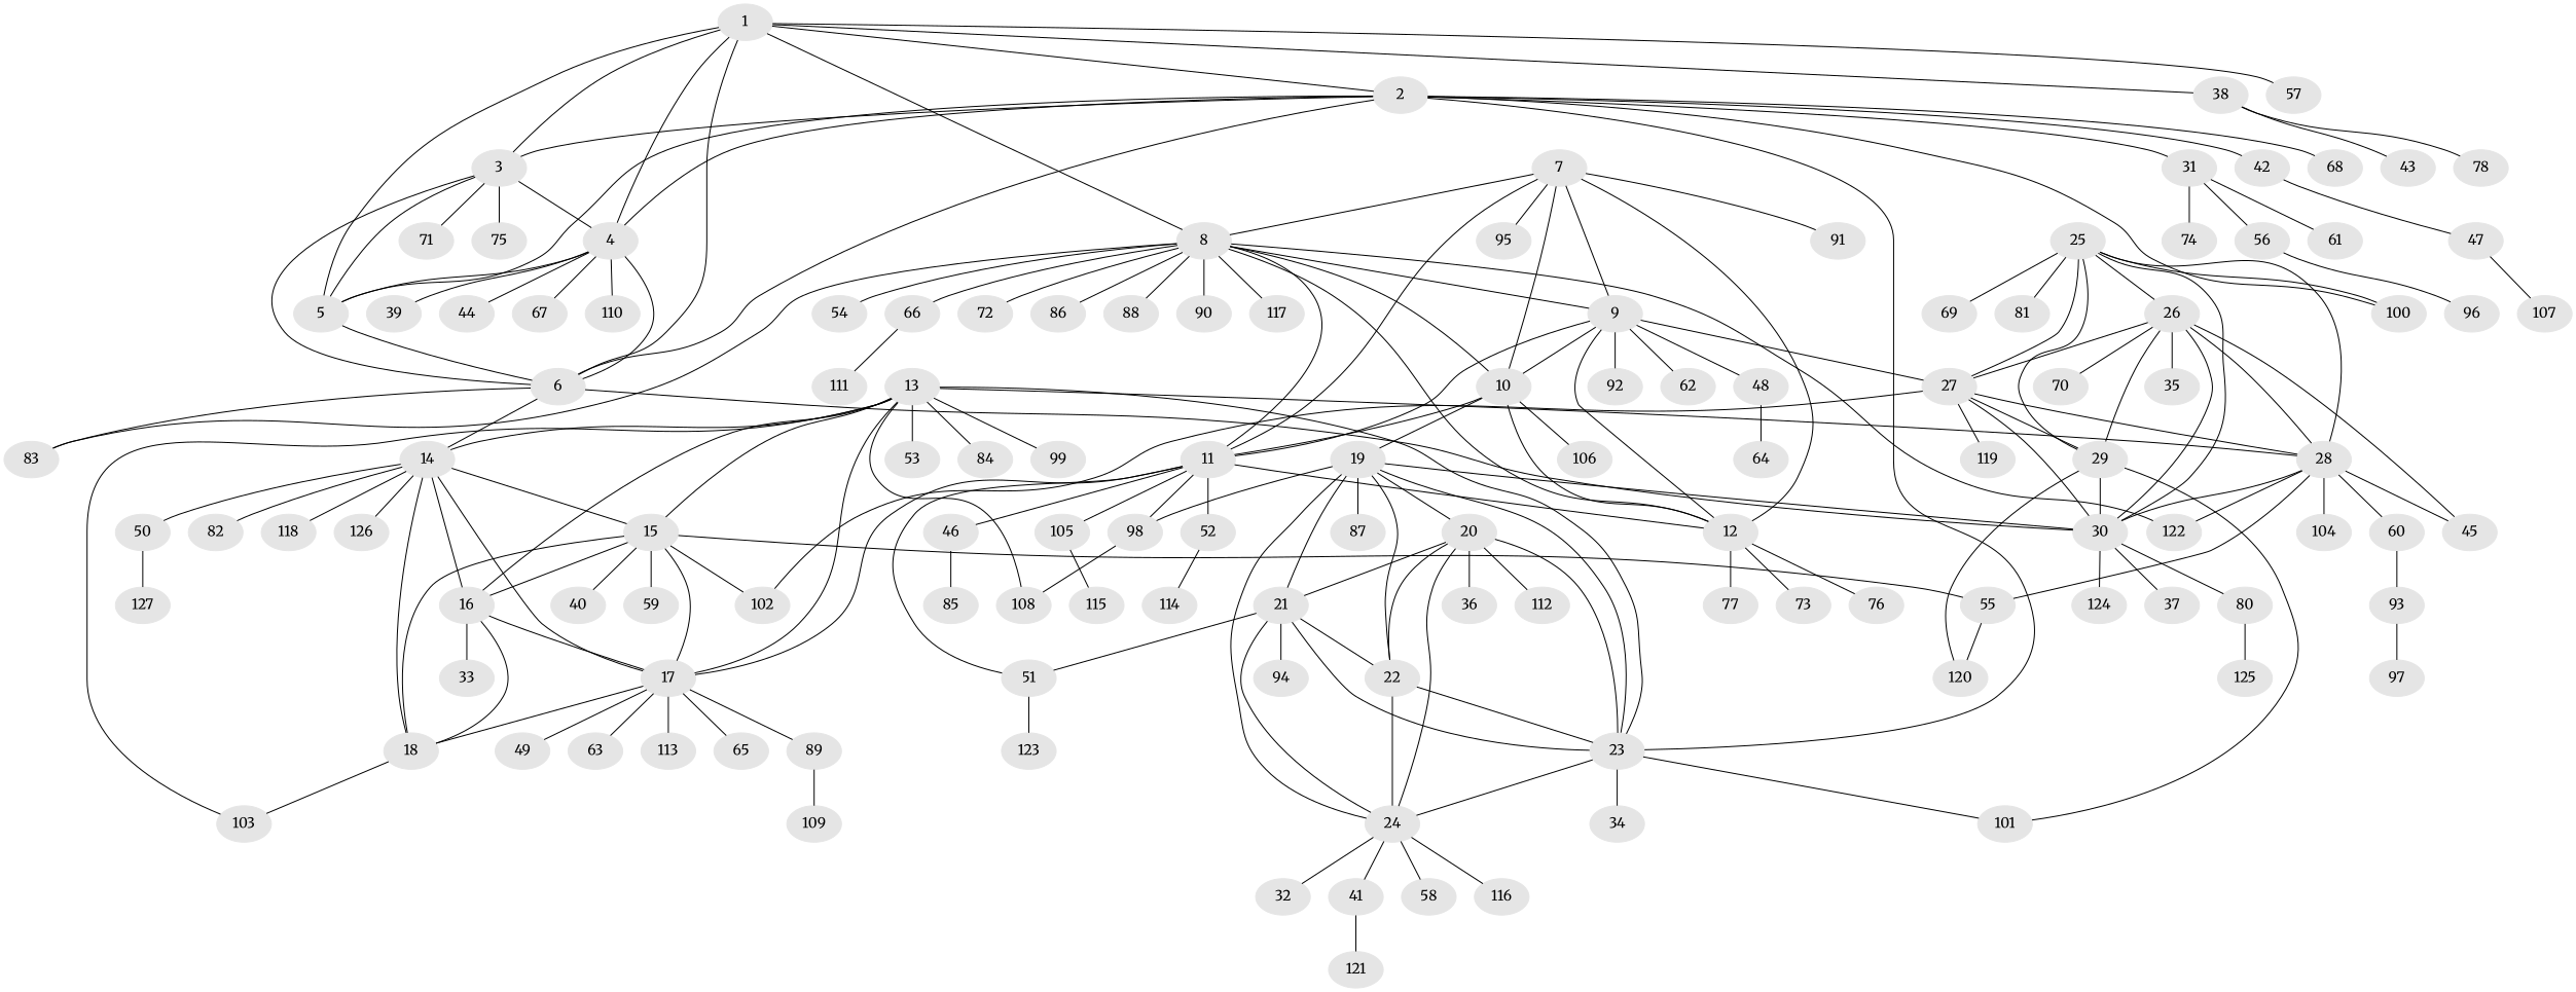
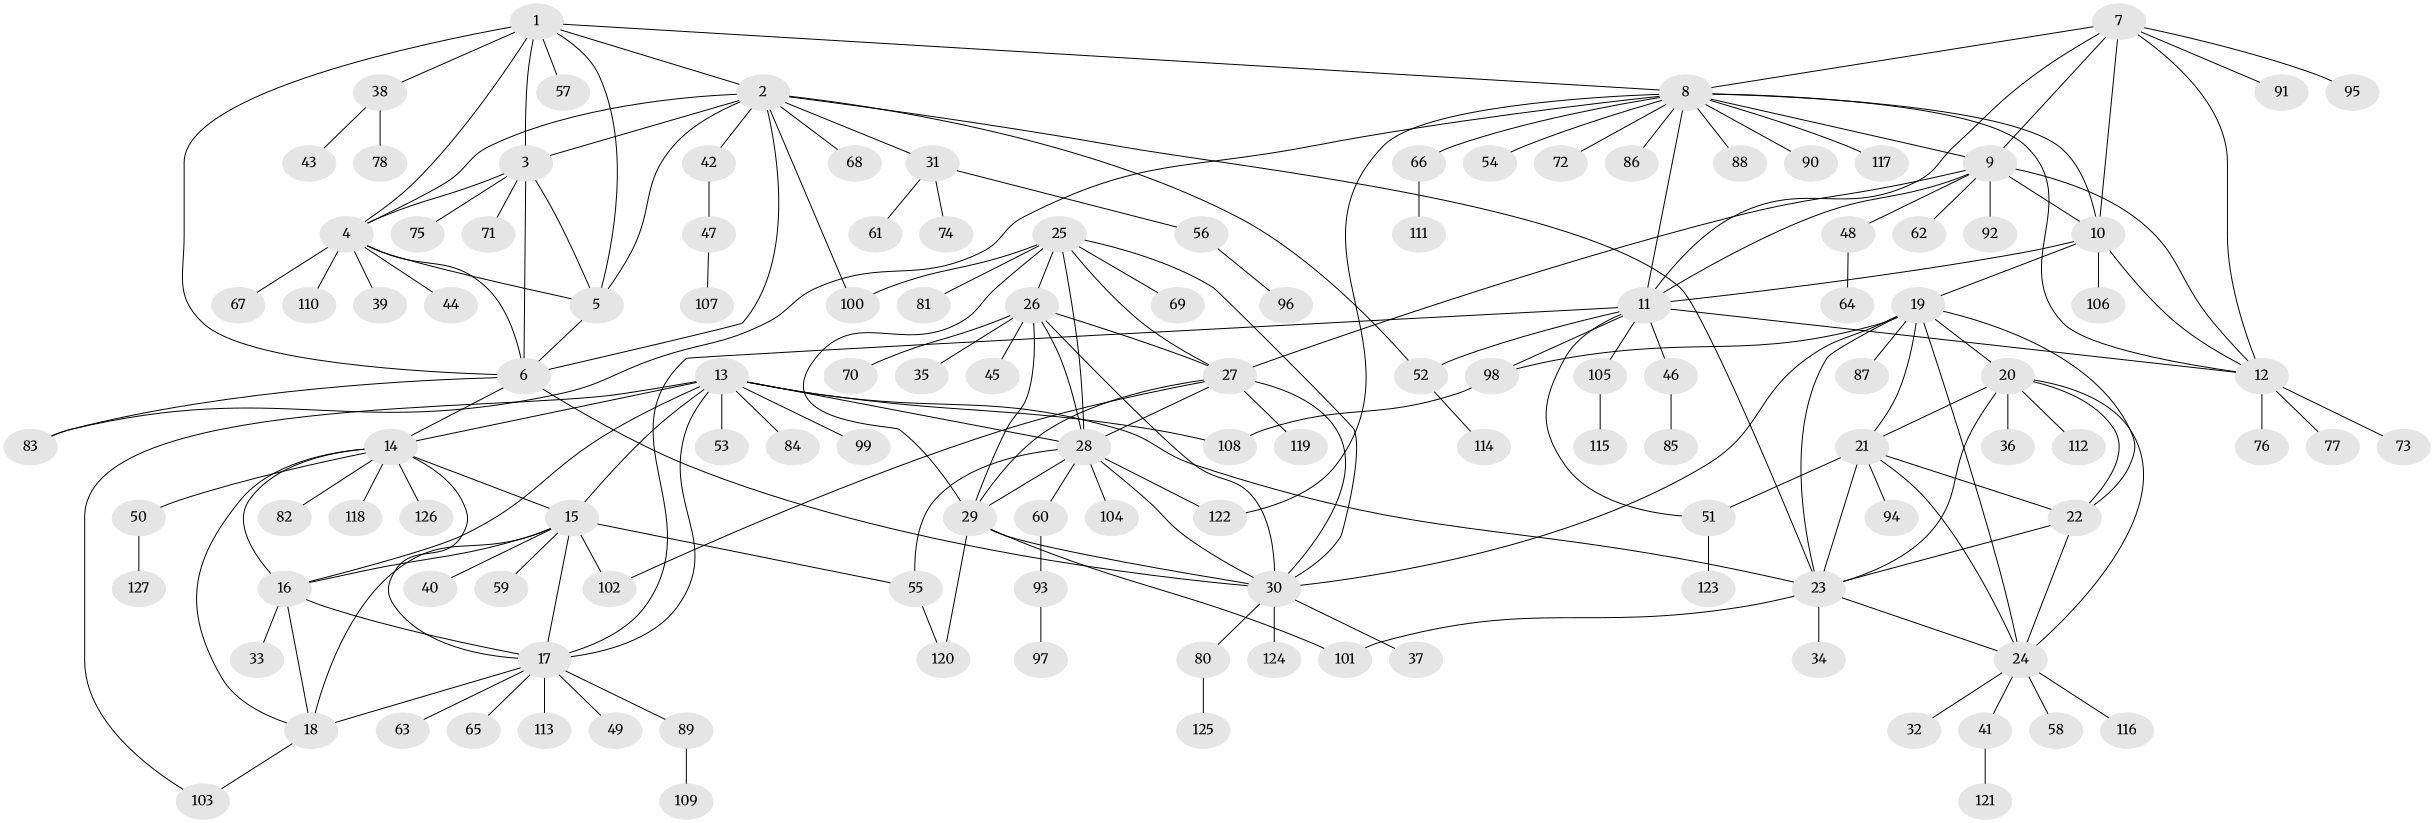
  graph {
    fontname=Merriweather
    node [color=gray90 fontname=Merriweather style=filled]
    edge [fontname=Merriweather]
    1
    2
    3
    4
    5
    6
    8
    38
    57
    23
    31
    42
    52
    68
    100
    71
    75
    39
    44
    67
    110
    14
    30
    83
    9
    10
    11
    12
    54
    66
    72
    86
    88
    90
    117
    122
    43
    78
    24
    34
    101
    56
    61
    74
    47
    114
    17
    15
    16
    18
    50
    82
    118
    126
    37
    80
    124
    7
    91
    95
    27
    48
    62
    92
    19
    106
    46
    51
    98
    105
    73
    76
    77
    111
    28
    102
    29
    119
    64
    20
    21
    22
    87
    49
    63
    65
    89
    113
    85
    123
    108
    115
    13
    53
    84
    99
    103
    40
    55
    59
    33
    60
    104
    127
    120
    109
    36
    112
    94
    32
    41
    58
    116
    121
    25
    26
    69
    81
    35
    45
    70
    93
    125
    96
    107
    97
    1 -- 2
    1 -- 3
    1 -- 4
    1 -- 5
    1 -- 6
    1 -- 8
    1 -- 38
    1 -- 57
    2 -- 3
    2 -- 4
    2 -- 5
    2 -- 6
    2 -- 23
    2 -- 31
    2 -- 42
+   2 -- 52
    2 -- 68
    2 -- 100
    3 -- 4
    3 -- 5
    3 -- 6
    3 -- 71
    3 -- 75
    4 -- 5
    4 -- 6
    4 -- 39
    4 -- 44
    4 -- 67
    4 -- 110
    5 -- 6
    6 -- 14
    6 -- 30
    6 -- 83
    8 -- 83
    8 -- 9
    8 -- 10
    8 -- 11
    8 -- 12
    8 -- 54
    8 -- 66
    8 -- 72
    8 -- 86
    8 -- 88
    8 -- 90
    8 -- 117
    8 -- 122
    38 -- 43
    38 -- 78
    23 -- 24
    23 -- 34
    23 -- 101
    31 -- 56
    31 -- 61
    31 -- 74
    42 -- 47
    52 -- 114
    14 -- 17
    14 -- 15
    14 -- 16
    14 -- 18
    14 -- 50
    14 -- 82
    14 -- 118
    14 -- 126
    30 -- 37
    30 -- 80
    30 -- 124
    9 -- 10
    9 -- 11
    9 -- 12
    9 -- 27
    9 -- 48
    9 -- 62
    9 -- 92
    10 -- 11
    10 -- 12
    10 -- 19
    10 -- 106
    11 -- 52
    11 -- 12
    11 -- 17
    11 -- 46
    11 -- 51
    11 -- 98
    11 -- 105
    12 -- 73
    12 -- 76
    12 -- 77
    66 -- 111
    24 -- 32
    24 -- 41
    24 -- 58
    24 -- 116
    56 -- 96
    47 -- 107
    17 -- 18
    17 -- 49
    17 -- 63
    17 -- 65
    17 -- 89
    17 -- 113
    15 -- 17
    15 -- 16
    15 -- 18
    15 -- 102
    15 -- 40
    15 -- 55
    15 -- 59
    16 -- 17
    16 -- 18
    16 -- 33
    18 -- 103
    50 -- 127
    80 -- 125
    7 -- 8
    7 -- 9
    7 -- 10
    7 -- 11
    7 -- 12
    7 -- 91
    7 -- 95
    27 -- 30
    27 -- 28
    27 -- 102
    27 -- 29
    27 -- 119
    48 -- 64
    19 -- 23
    19 -- 30
    19 -- 24
    19 -- 98
    19 -- 20
    19 -- 21
    19 -- 22
    19 -- 87
    46 -- 85
    51 -- 123
    98 -- 108
    105 -- 115
    28 -- 30
    28 -- 122
-   28 -- 45
+   28 -- 29
    28 -- 55
    28 -- 60
    28 -- 104
    29 -- 30
    29 -- 101
    29 -- 120
    20 -- 23
    20 -- 24
    20 -- 21
    20 -- 22
    20 -- 36
    20 -- 112
    21 -- 23
    21 -- 24
    21 -- 51
    21 -- 22
    21 -- 94
    22 -- 23
    22 -- 24
    89 -- 109
    13 -- 23
    13 -- 14
    13 -- 17
    13 -- 15
    13 -- 16
    13 -- 28
    13 -- 108
    13 -- 53
    13 -- 84
    13 -- 99
    13 -- 103
    55 -- 120
    60 -- 93
    41 -- 121
    25 -- 100
    25 -- 30
    25 -- 27
    25 -- 28
    25 -- 29
    25 -- 26
    25 -- 69
    25 -- 81
    26 -- 30
    26 -- 27
    26 -- 28
    26 -- 29
    26 -- 35
    26 -- 45
    26 -- 70
    93 -- 97
  }
